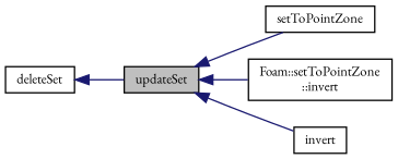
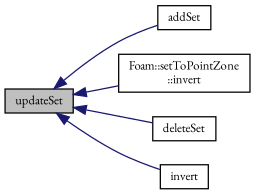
  digraph {
    fontname="EB Garamond"
    rankdir=LR
    node [color=black fontname="EB Garamond" fontsize=10 shape=record]
    edge [color=midnightblue dir=back fontname="EB Garamond" fontsize=10 labelfontname=Helvetica labelfontsize=10 style=solid]
    n1 [fillcolor=grey75 fontcolor=black height=0.2 label=updateSet style=filled width=0.4]
-   n2 [height=0.2 label=setToPointZone width=0.4]
+   n2 [height=0.2 label=addSet width=0.4]
    n3 [height=0.2 label="Foam::setToPointZone\l::invert" width=0.4]
    n4 [height=0.2 label=deleteSet width=0.4]
    n5 [height=0.2 label=invert width=0.4]
    n1 -> n2
    n1 -> n3
-   n4 -> n1
+   n1 -> n4
    n1 -> n5
  }
